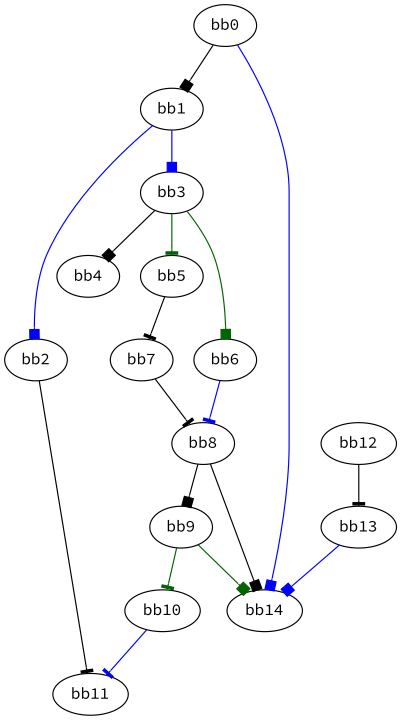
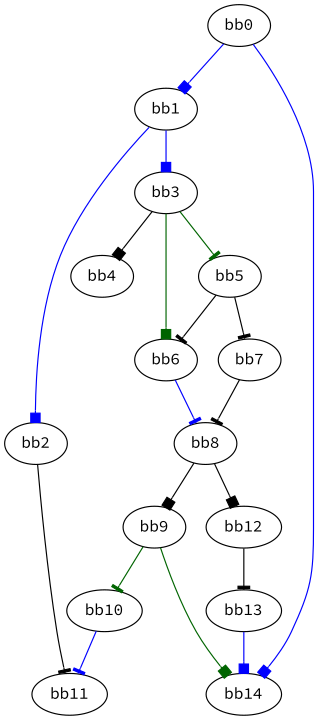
  digraph {
    fontname="Source Code Pro"
    node [fontname="Source Code Pro"]
    edge [arrowhead=box color=black fontname="Source Code Pro"]
    n1 [label="bb0\l"]
    n2 [label="bb1\l"]
    n3 [label="bb14\l"]
    n4 [label="bb2\l"]
    n5 [label="bb3\l"]
    n6 [label="bb11\l"]
    n7 [label="bb4\l"]
    n8 [label="bb5\l"]
    n9 [label="bb6\l"]
    n10 [label="bb7\l"]
    n11 [label="bb8\l"]
    n12 [label="bb9\l"]
    n13 [label="bb12\l"]
    n14 [label="bb10\l"]
    n15 [label="bb13\l"]
-   n1 -> n2
+   n1 -> n2 [color=blue]
    n1 -> n3 [color=blue]
    n2 -> n4 [color=blue]
    n2 -> n5 [color=blue]
    n4 -> n6 [arrowhead=tee]
    n5 -> n7
    n5 -> n8 [arrowhead=tee color=darkgreen]
    n5 -> n9 [color=darkgreen]
+   n8 -> n9 [arrowhead=tee]
    n8 -> n10 [arrowhead=tee]
    n9 -> n11 [arrowhead=tee color=blue]
    n10 -> n11 [arrowhead=tee]
    n11 -> n12
-   n11 -> n3
+   n11 -> n13
    n12 -> n3 [color=darkgreen]
    n12 -> n14 [arrowhead=tee color=darkgreen]
    n13 -> n15 [arrowhead=tee]
    n14 -> n6 [arrowhead=tee color=blue]
    n15 -> n3 [color=blue]
  }
